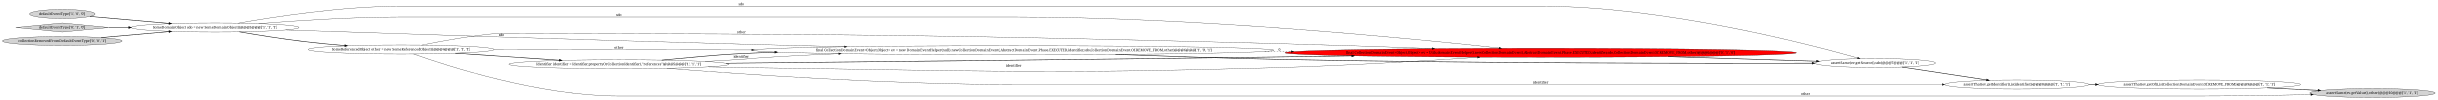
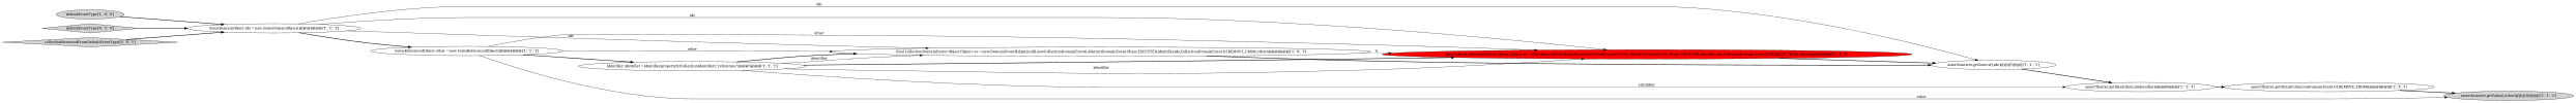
  digraph {
    fontname="Noto Serif"
    rankdir=LR
    node [fillcolor=white fontname="Noto Serif" shape=ellipse style=filled]
    edge [fontname="Noto Serif" style=bold]
    n1 [label="assertThat(ev.getOf(),is(CollectionDomainEvent.Of.REMOVE_FROM))@@@9@@@['1', '1', '1']"]
    n2 [fillcolor=lightgray label="assertSame(ev.getValue(),other)@@@10@@@['1', '1', '1']"]
    n3 [fillcolor=lightgray label="defaultEventType['1', '0', '0']"]
    n4 [label="SomeDomainObject sdo = new SomeDomainObject()@@@3@@@['1', '1', '1']"]
    n5 [label="assertSame(ev.getSource(),sdo)@@@7@@@['1', '1', '1']"]
    n6 [label="SomeReferencedObject other = new SomeReferencedObject()@@@4@@@['1', '1', '1']"]
    n7 [fillcolor=red label="final CollectionDomainEvent<Object,Object> ev = Utils.domainEventHelper().newCollectionDomainEvent(,AbstractDomainEvent.Phase.EXECUTED,identifier,sdo,CollectionDomainEvent.Of.REMOVE_FROM,other)@@@6@@@['0', '1', '0']"]
    n8 [label="final CollectionDomainEvent<Object,Object> ev = new DomainEventHelper(null).newCollectionDomainEvent(,AbstractDomainEvent.Phase.EXECUTED,identifier,sdo,CollectionDomainEvent.Of.REMOVE_FROM,other)@@@6@@@['1', '0', '1']"]
    n9 [label="assertThat(ev.getIdentifier(),is(identifier))@@@8@@@['1', '1', '1']"]
    n10 [label="Identifier identifier = Identifier.propertyOrCollectionIdentifier(,\"references\")@@@5@@@['1', '1', '1']"]
    n11 [fillcolor=lightgray label="defaultEventType['0', '1', '0']" shape=diamond]
-   n12 [fillcolor=lightgray label="collectionRemovedFromDefaultEventType['0', '0', '1']"]
+   n12 [fillcolor=lightgray label="collectionRemovedFromDefaultEventType['0', '0', '1']" shape=diamond]
    n1 -> n2
    n3 -> n4
    n4 -> n5 [label=sdo style=solid]
    n4 -> n6
    n4 -> n7 [label=sdo style=solid]
    n4 -> n8 [label=sdo style=solid]
    n5 -> n9
    n6 -> n2 [label=other style=solid]
    n6 -> n7 [label=other style=solid]
    n6 -> n8 [label=other style=solid]
    n6 -> n10
    n7 -> n5
    n8 -> n5
    n8 -> n7 [label=0 style=dashed]
    n9 -> n1
    n10 -> n7
    n10 -> n7 [label=identifier style=solid]
    n10 -> n8
    n10 -> n8 [label=identifier style=solid]
    n10 -> n9 [label=identifier style=solid]
    n11 -> n4
    n12 -> n4
  }
